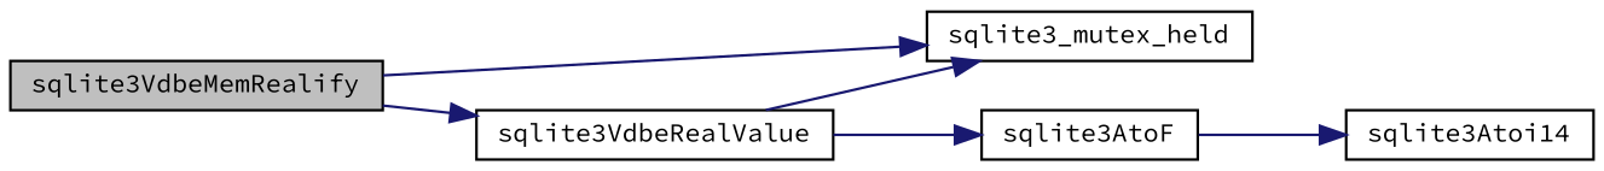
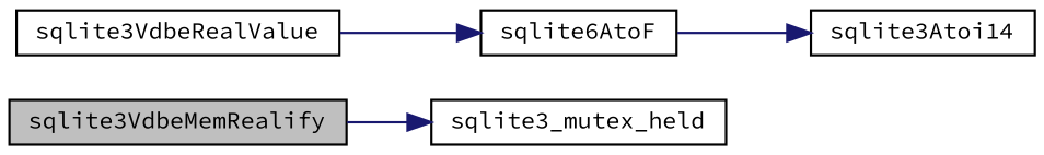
  digraph {
    fontname="Source Code Pro"
    rankdir=LR
    node [color=black fillcolor=white fontname="Source Code Pro" fontsize=10 shape=record style=filled]
    edge [color=midnightblue fontname="Source Code Pro" fontsize=10 labelfontname=FreeSans labelfontsize=10 style=solid]
    n1 [fillcolor=grey75 fontcolor=black height=0.2 label=sqlite3VdbeMemRealify width=0.4]
    n2 [height=0.2 label=sqlite3_mutex_held width=0.4]
    n3 [height=0.2 label=sqlite3VdbeRealValue width=0.4]
-   n4 [height=0.2 label=sqlite3AtoF width=0.4]
+   n4 [height=0.2 label=sqlite6AtoF width=0.4]
    n5 [height=0.2 label=sqlite3Atoi14 width=0.4]
    n1 -> n2
-   n1 -> n3
-   n3 -> n2
    n3 -> n4
    n4 -> n5
  }
